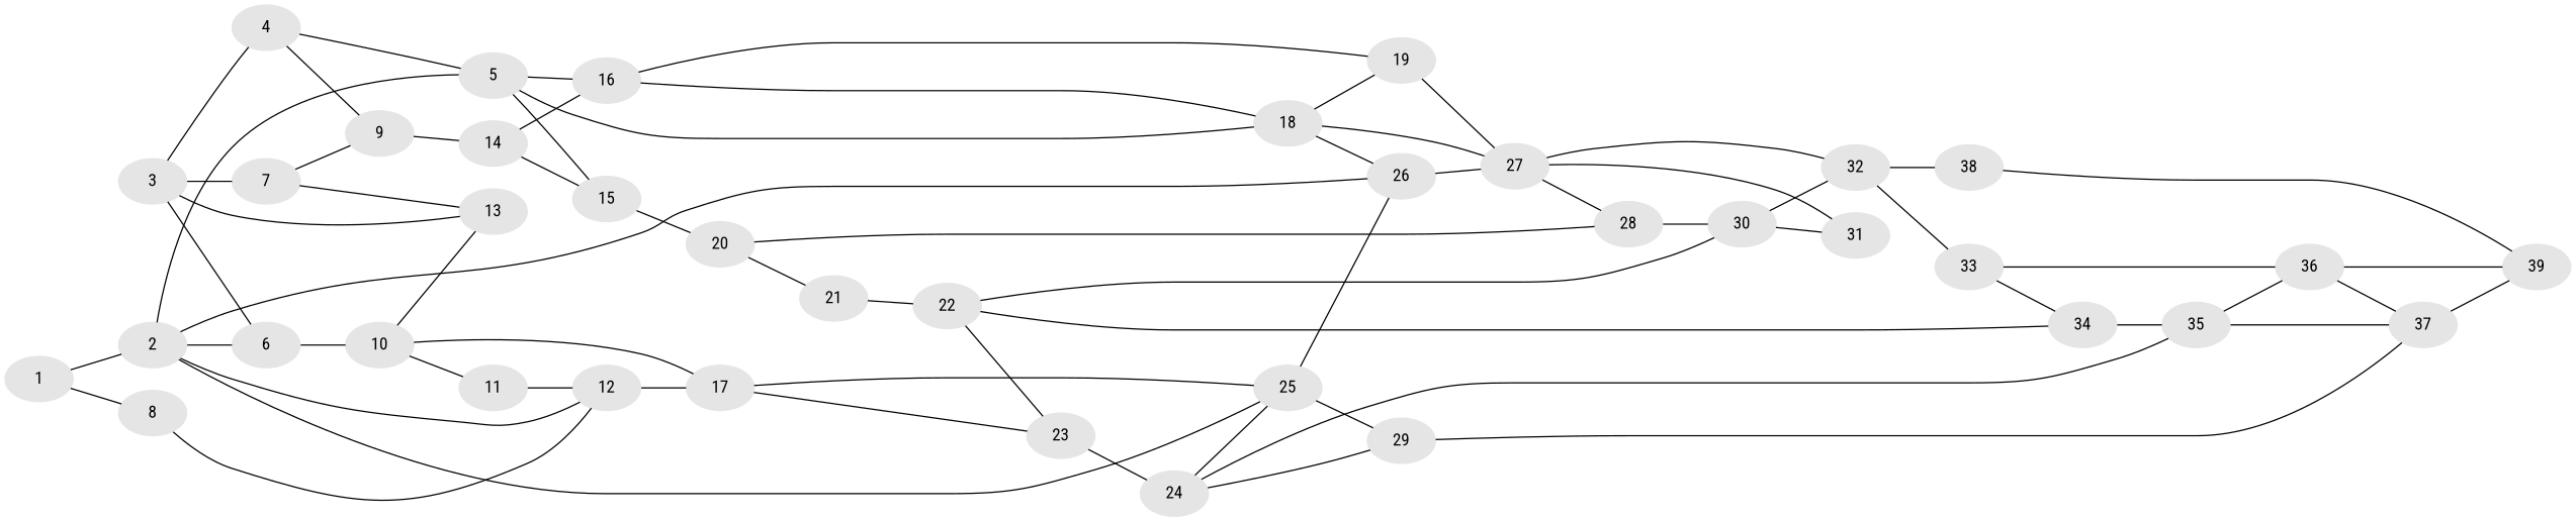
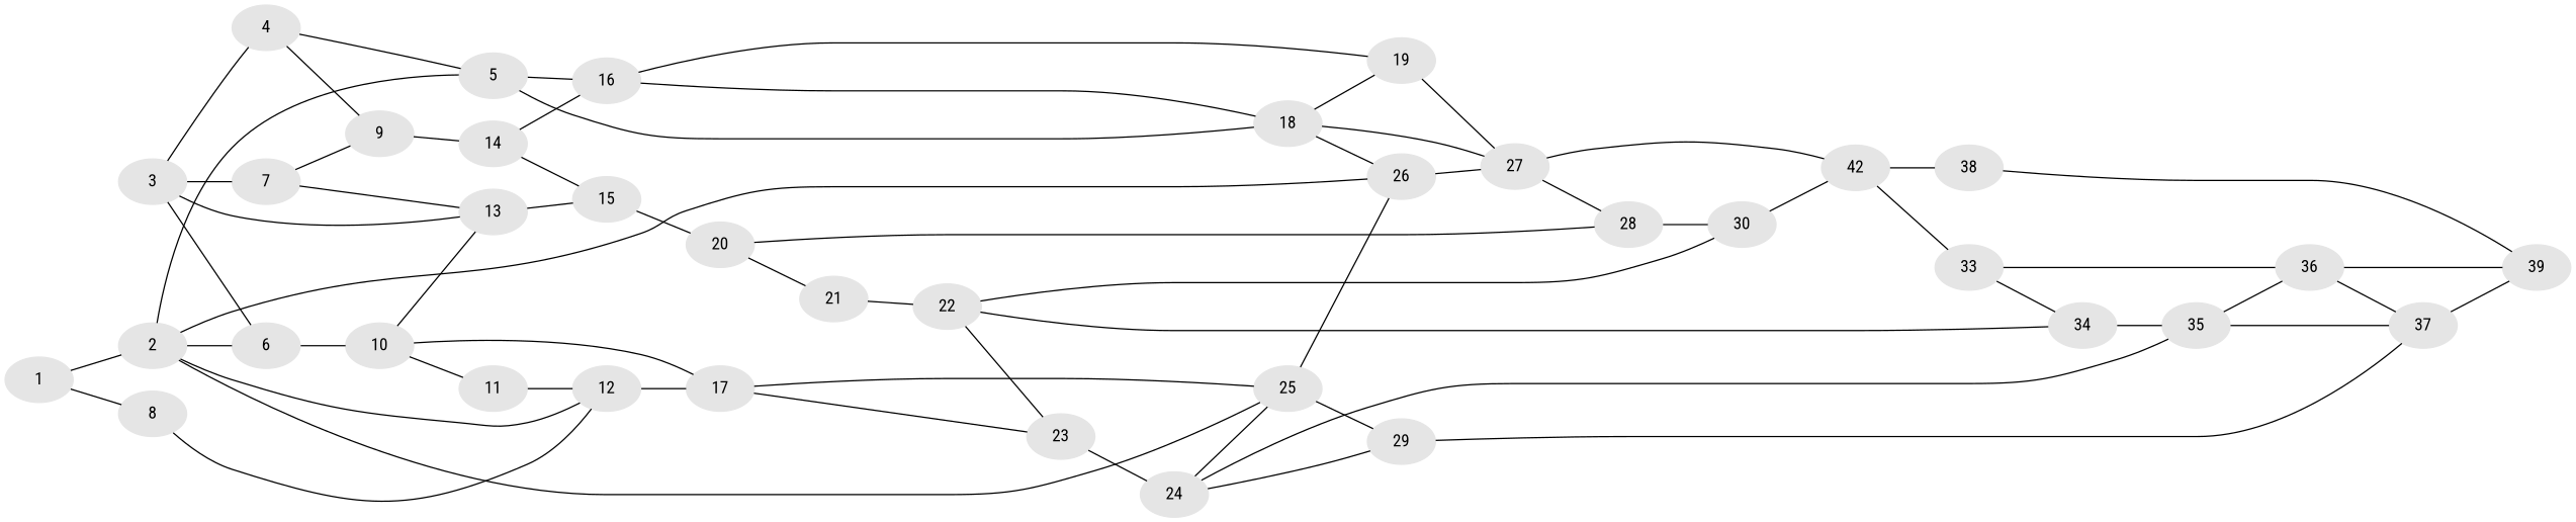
  graph {
    fontname="Roboto Condensed"
    rankdir=LR
    node [color=gray90 fontname="Roboto Condensed" style=filled]
    edge [fontname="Roboto Condensed" weight=1.0]
    1
    2
    8
    5
    6
    12
    25
    26
    16
    18
    10
    17
    29
    27
    3
    4
    7
    13
    9
    15
    14
    19
    11
    23
    20
    21
    28
    24
-   31
-   32
+   32 [label=42]
    22
    30
    34
    35
    37
    36
    38
    39
    33
    1 -- 2 [weight=2.0]
    1 -- 8 [weight=2.0]
    2 -- 5
    2 -- 6 [weight=2.0]
    2 -- 12
    2 -- 25
    2 -- 26
    8 -- 12
    5 -- 16
    5 -- 18
    6 -- 10 [weight=2.0]
    12 -- 17 [weight=2.0]
    25 -- 26
    25 -- 29 [weight=3.0]
    26 -- 27
    16 -- 18
    16 -- 19
    18 -- 26 [weight=2.0]
    18 -- 27
    18 -- 19
    10 -- 17
    10 -- 13
    10 -- 11 [weight=2.0]
    17 -- 25
    17 -- 23
    29 -- 37 [weight=2.0]
    27 -- 28 [weight=2.0]
-   27 -- 31 [weight=2.0]
    27 -- 32 [weight=2.0]
    3 -- 6
    3 -- 4
    3 -- 7 [weight=2.0]
    3 -- 13
    4 -- 5 [weight=2.0]
    4 -- 9
    7 -- 13
    7 -- 9
-   5 -- 15 [weight=2.0]
+   13 -- 15 [weight=2.0]
    9 -- 14
    15 -- 20 [weight=2.0]
    14 -- 16 [weight=2.0]
    14 -- 15 [weight=2.0]
    19 -- 27
    11 -- 12 [weight=2.0]
    23 -- 24
    20 -- 21 [weight=2.0]
    20 -- 28 [weight=2.0]
    21 -- 22 [weight=2.0]
    28 -- 30
    24 -- 25
    24 -- 29
    24 -- 35
    32 -- 38 [weight=2.0]
    32 -- 33 [weight=2.0]
    22 -- 23 [weight=2.0]
    22 -- 30
    22 -- 34
-   30 -- 31
    30 -- 32 [weight=2.0]
    34 -- 35
    35 -- 37
    35 -- 36
    37 -- 39
    36 -- 37 [weight=2.0]
    36 -- 39
    38 -- 39
    33 -- 34
    33 -- 36 [weight=2.0]
  }
